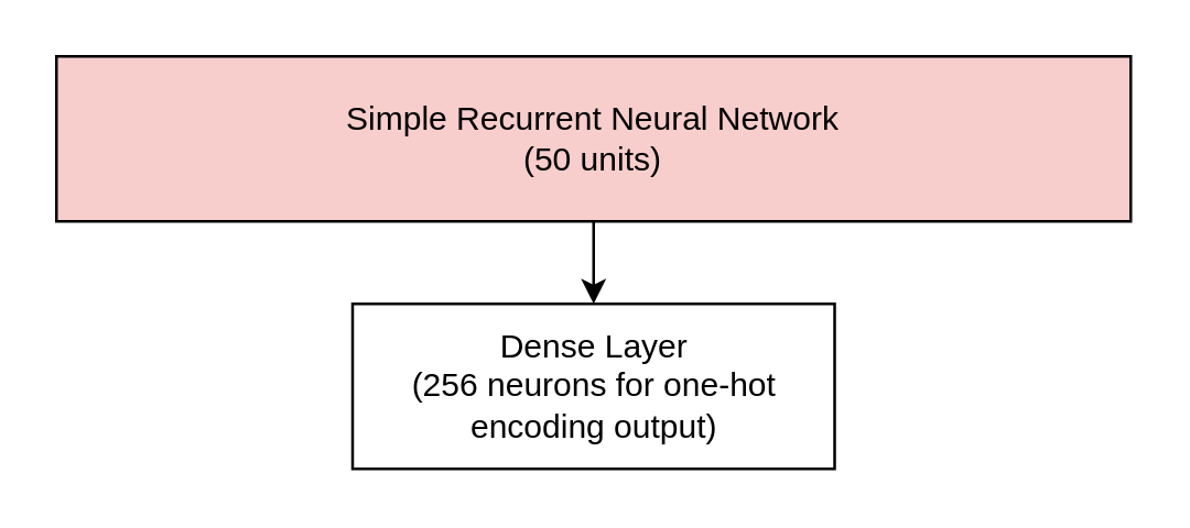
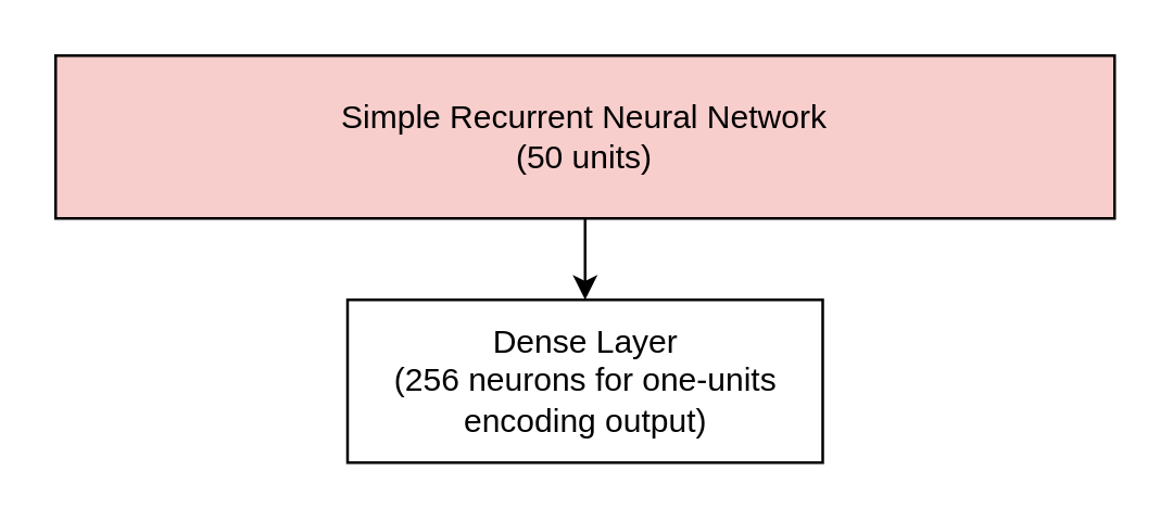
  <mxCell id="0" />
  <mxCell id="1" parent="0" />
  <mxCell id="2" value="" style="edgeStyle=orthogonalEdgeStyle;rounded=0;orthogonalLoop=1;jettySize=auto;html=1;" edge="1" parent="1" source="3" target="4"><mxGeometry relative="1" as="geometry" /></mxCell>
  <mxCell id="3" value="Simple Recurrent Neural Network&lt;br&gt;(50 units)" style="rounded=0;whiteSpace=wrap;html=1;fillColor=#f8cecc;" vertex="1" parent="1"><mxGeometry x="20" y="20" width="390" height="60" as="geometry" /></mxCell>
- <mxCell id="4" value="Dense Layer&lt;br&gt;(256 neurons for one-hot encoding output)" style="whiteSpace=wrap;html=1;rounded=0;" vertex="1" parent="1"><mxGeometry x="127.5" y="110" width="175" height="60" as="geometry" /></mxCell>
+ <mxCell id="4" value="Dense Layer&lt;br&gt;(256 neurons for one-units encoding output)" style="whiteSpace=wrap;html=1;rounded=0;" vertex="1" parent="1"><mxGeometry x="127.5" y="110" width="175" height="60" as="geometry" /></mxCell>
